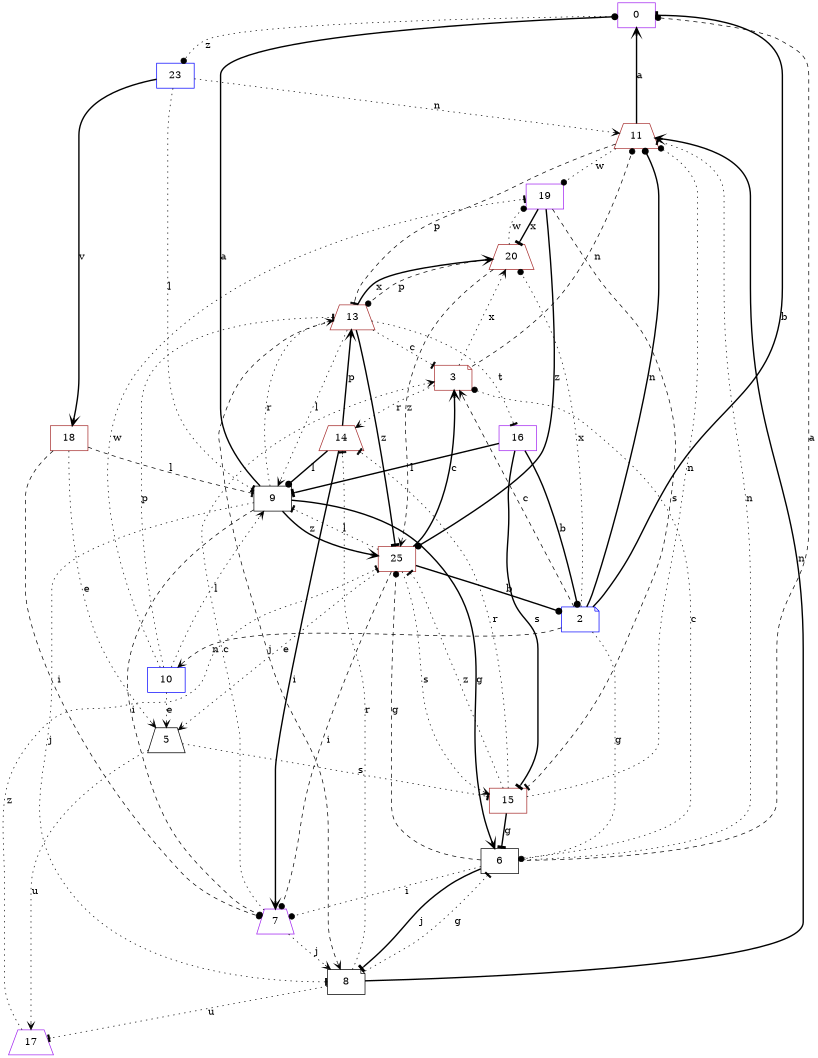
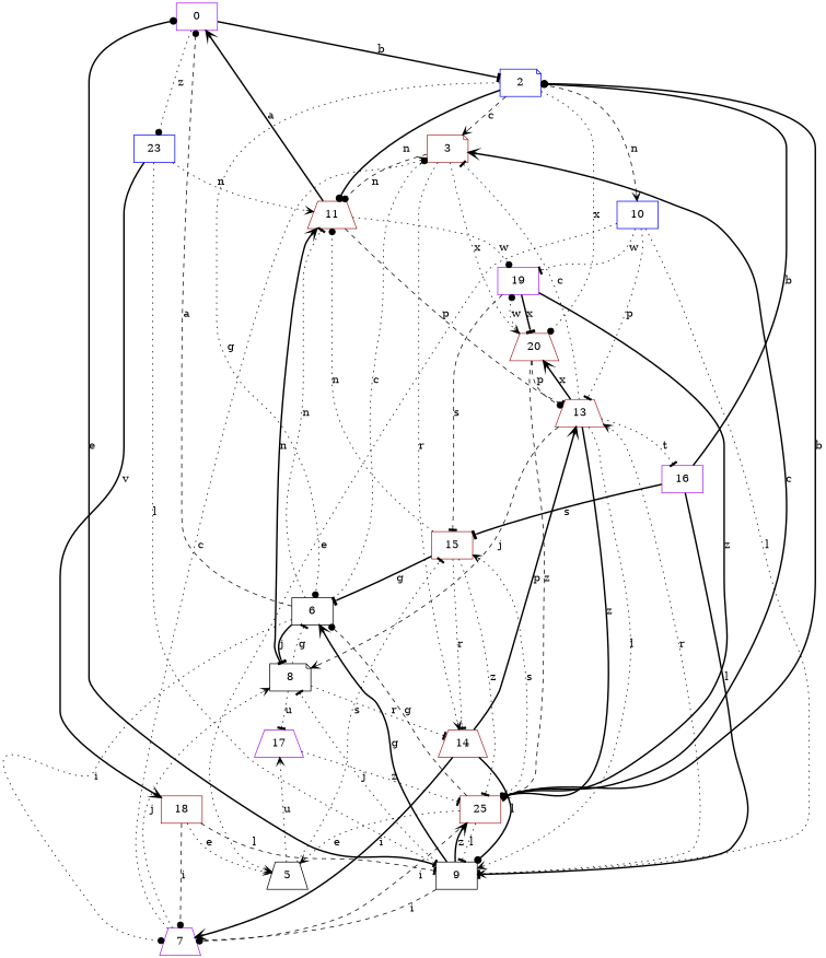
  strict digraph {
    node [color=brown shape=box]
    edge [arrowhead=vee style=dotted]
    0 [color=purple]
    2 [color=blue shape=note]
    23 [color=blue]
    3 [shape=note]
    6 [color=black]
    10 [color=blue]
    11 [shape=trapezium]
    20 [shape=trapezium]
    9 [color=black]
    18
    14 [shape=trapezium]
    7 [color=purple shape=trapezium]
    8 [color=black shape=note]
    5 [color=black shape=trapezium]
    13 [shape=trapezium]
    19 [color=purple]
    25
    15
    17 [color=purple shape=trapezium]
    16 [color=purple]
-   2 -> 0 [arrowhead=tee label=b style=bold]
+   0 -> 2 [arrowhead=tee label=b style=bold]
    0 -> 23 [arrowhead=dot label=z]
    2 -> 3 [label=c style=dashed]
    2 -> 6 [arrowhead=dot label=g]
    2 -> 10 [label=n style=dashed]
    2 -> 11 [arrowhead=dot label=n style=bold]
    2 -> 20 [arrowhead=dot label=x]
    23 -> 11 [label=n]
    23 -> 9 [arrowhead=tee label=l]
    23 -> 18 [label=v style=bold]
    3 -> 11 [arrowhead=dot label=n style=dashed]
    3 -> 20 [label=x]
    3 -> 14 [label=r]
    6 -> 0 [arrowhead=dot label=a style=dashed]
    6 -> 3 [arrowhead=dot label=c]
    6 -> 11 [arrowhead=tee label=n]
    6 -> 7 [arrowhead=dot label=i]
    6 -> 8 [arrowhead=tee label=j style=bold]
    10 -> 9 [label=l]
    10 -> 5 [label=e]
    10 -> 13 [arrowhead=tee label=p]
    10 -> 19 [arrowhead=tee label=w]
    11 -> 0 [label=a style=bold]
    11 -> 13 [arrowhead=tee label=p style=dashed]
    11 -> 19 [arrowhead=dot label=w]
    20 -> 13 [arrowhead=dot label=p style=dashed]
    20 -> 19 [arrowhead=dot label=w]
    20 -> 25 [label=z style=dashed]
-   9 -> 0 [arrowhead=dot label=a style=bold]
+   9 -> 0 [arrowhead=dot label=e style=bold]
    9 -> 6 [label=g style=bold]
    9 -> 7 [arrowhead=dot label=i style=dashed]
    9 -> 8 [arrowhead=tee label=j]
    9 -> 13 [label=r]
    9 -> 25 [label=z style=bold]
    18 -> 9 [arrowhead=tee label=l style=dashed]
    18 -> 7 [arrowhead=dot label=i style=dashed]
    18 -> 5 [label=e]
    14 -> 9 [arrowhead=dot label=l style=bold]
    14 -> 7 [label=i style=bold]
    14 -> 13 [label=p style=bold]
    7 -> 3 [label=c]
    7 -> 8 [label=j]
    8 -> 6 [arrowhead=tee label=g]
    8 -> 11 [label=n style=bold]
    8 -> 14 [arrowhead=tee label=r]
    8 -> 17 [arrowhead=tee label=u]
    5 -> 15 [arrowhead=tee label=s]
    5 -> 17 [label=u]
    13 -> 3 [arrowhead=tee label=c]
    13 -> 20 [label=x style=bold]
    13 -> 9 [label=l]
    13 -> 8 [label=j style=dashed]
    13 -> 25 [arrowhead=tee label=z style=bold]
    13 -> 16 [arrowhead=tee label=t]
    19 -> 20 [arrowhead=tee label=x style=bold]
    19 -> 25 [arrowhead=dot label=z style=bold]
    19 -> 15 [arrowhead=tee label=s style=dashed]
    25 -> 2 [arrowhead=dot label=b style=bold]
    25 -> 3 [label=c style=bold]
-   6 -> 25 [arrowhead=dot label=g style=dashed]
+   25 -> 6 [arrowhead=dot label=g style=dashed]
    25 -> 9 [arrowhead=tee label=l]
    25 -> 7 [arrowhead=dot label=i style=dashed]
    25 -> 5 [label=e]
    25 -> 15 [label=s]
    15 -> 6 [arrowhead=tee label=g style=bold]
    15 -> 11 [arrowhead=dot label=n]
    15 -> 14 [arrowhead=tee label=r]
    15 -> 25 [arrowhead=tee label=z]
    17 -> 25 [arrowhead=tee label=z]
    16 -> 2 [arrowhead=dot label=b style=bold]
    16 -> 9 [arrowhead=tee label=l style=bold]
    16 -> 15 [arrowhead=tee label=s style=bold]
  }
